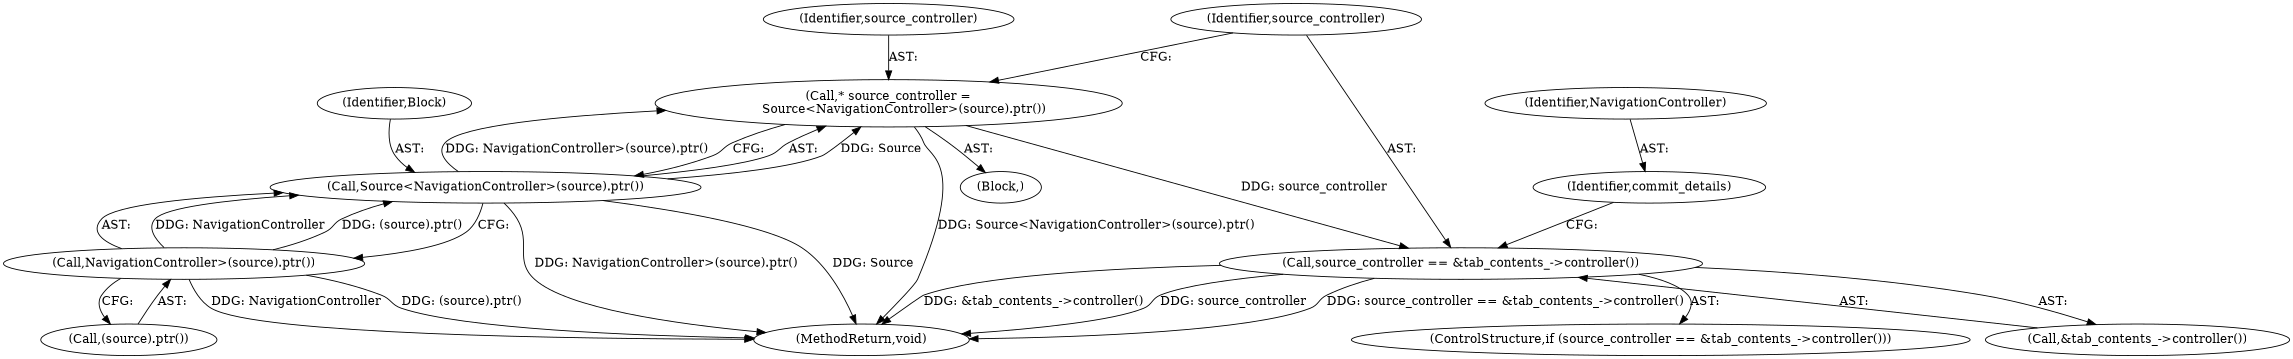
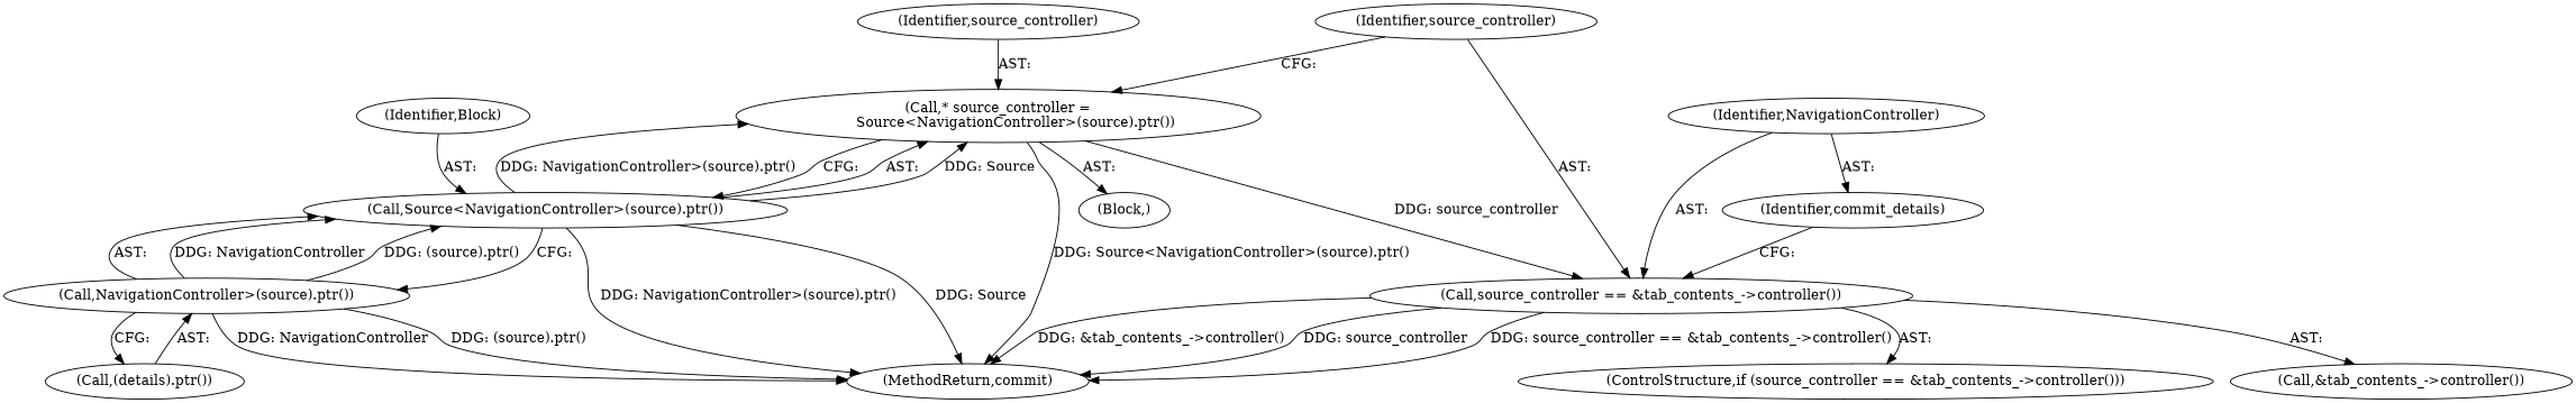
  digraph {
    n1 [label="(Call,* source_controller =\n        Source<NavigationController>(source).ptr())"]
    n2 [label="(Call,Source<NavigationController>(source).ptr())"]
    n3 [label="(Call,source_controller == &tab_contents_->controller())"]
    n4 [label="(Block,)"]
-   n5 [label="(MethodReturn,void)"]
+   n5 [label="(MethodReturn,commit)"]
    n6 [label="(Call,NavigationController>(source).ptr())"]
    n7 [label="(ControlStructure,if (source_controller == &tab_contents_->controller()))"]
    n8 [label="(Call,&tab_contents_->controller())"]
-   n9 [label="(Call,(source).ptr())"]
+   n9 [label="(Call,(details).ptr())"]
    n10 [label="(Identifier,Block)"]
    n11 [label="(Identifier,source_controller)"]
    n12 [label="(Identifier,source_controller)"]
    n13 [label="(Identifier,commit_details)"]
    n14 [label="(Identifier,NavigationController)"]
    n1 -> n2 [label="CFG: "]
    n1 -> n3 [label="DDG: source_controller"]
    n1 -> n4 [label="AST: "]
    n1 -> n5 [label="DDG: Source<NavigationController>(source).ptr()"]
    n2 -> n1 [label="AST: "]
    n2 -> n1 [label="DDG: Source"]
    n2 -> n1 [label="DDG: NavigationController>(source).ptr()"]
    n2 -> n5 [label="DDG: Source"]
    n2 -> n5 [label="DDG: NavigationController>(source).ptr()"]
    n2 -> n6 [label="CFG: "]
    n3 -> n5 [label="DDG: source_controller == &tab_contents_->controller()"]
    n3 -> n5 [label="DDG: &tab_contents_->controller()"]
    n3 -> n5 [label="DDG: source_controller"]
    n3 -> n7 [label="AST: "]
    n3 -> n8 [label="AST: "]
    n6 -> n2 [label="AST: "]
    n6 -> n2 [label="DDG: NavigationController"]
    n6 -> n2 [label="DDG: (source).ptr()"]
    n6 -> n5 [label="DDG: NavigationController"]
    n6 -> n5 [label="DDG: (source).ptr()"]
    n6 -> n9 [label="CFG: "]
-   n8 -> n3 [label="AST: "]
+   n14 -> n3 [label="AST: "]
    n9 -> n6 [label="AST: "]
    n10 -> n2 [label="AST: "]
    n11 -> n1 [label="CFG: "]
    n11 -> n3 [label="AST: "]
    n12 -> n1 [label="AST: "]
    n13 -> n3 [label="CFG: "]
    n14 -> n13 [label="AST: "]
  }
